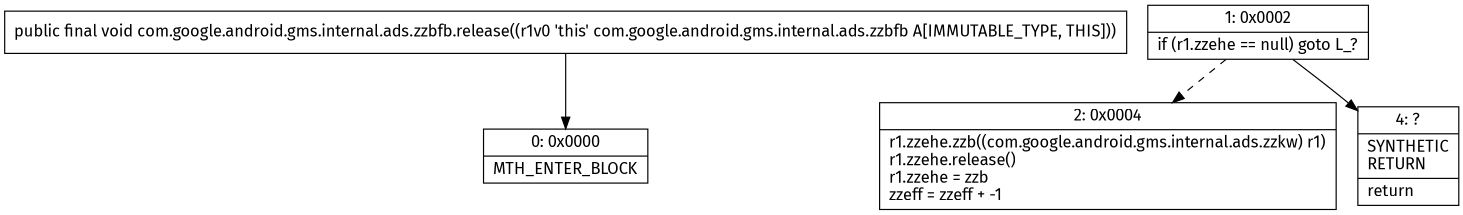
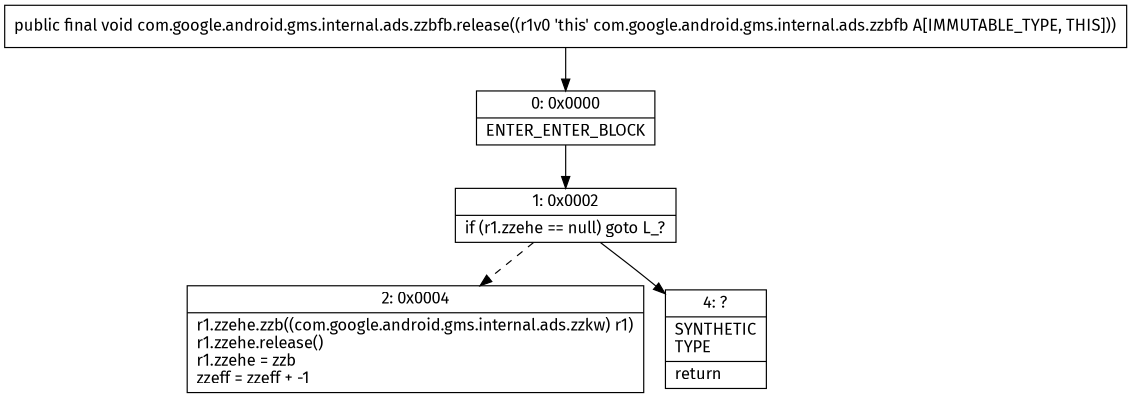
  digraph {
    fontname="Fira Sans"
    node [fontname="Fira Sans" shape=record]
    edge [fontname="Fira Sans"]
-   n1 [label="{0\:\ 0x0000|MTH_ENTER_BLOCK\l}"]
+   n1 [label="{0\:\ 0x0000|ENTER_ENTER_BLOCK\l}"]
    n2 [label="{1\:\ 0x0002|if (r1.zzehe == null) goto L_?\l}"]
    n3 [label="{2\:\ 0x0004|r1.zzehe.zzb((com.google.android.gms.internal.ads.zzkw) r1)\lr1.zzehe.release()\lr1.zzehe = zzb\lzzeff = zzeff + \-1\l}"]
-   n4 [label="{4\:\ ?|SYNTHETIC\lRETURN\l|return\l}"]
+   n4 [label="{4\:\ ?|SYNTHETIC\lTYPE\l|return\l}"]
    n5 [label="{public final void com.google.android.gms.internal.ads.zzbfb.release((r1v0 'this' com.google.android.gms.internal.ads.zzbfb A[IMMUTABLE_TYPE, THIS])) }"]
+   n1 -> n2
    n2 -> n3 [style=dashed]
    n2 -> n4
    n5 -> n1
  }
